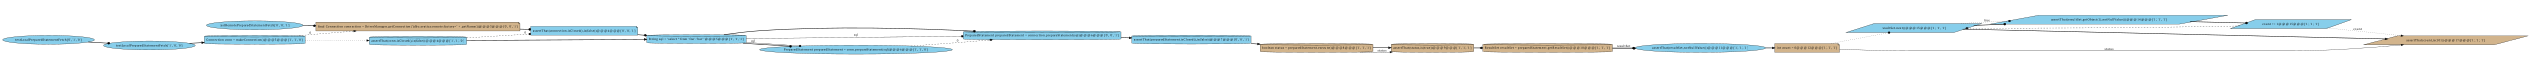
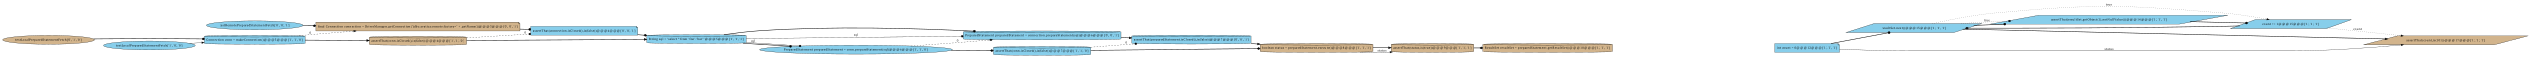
  digraph {
    fontname="PT Serif"
    rankdir=LR
    node [fillcolor=skyblue fontname="PT Serif" shape=cylinder style=filled]
    edge [arrowhead=normal fontname="PT Serif" style=bold]
-   n1 [label="assertThat(conn.isClosed(),is(false))@@@4@@@['1', '1', '0']"]
+   n1 [fillcolor=tan label="assertThat(conn.isClosed(),is(false))@@@4@@@['1', '1', '0']"]
    n2 [label="String sql = \"select * from \"foo\".\"bar\"\"@@@5@@@['1', '1', '1']"]
    n3 [label="assertThat(connection.isClosed(),is(false))@@@4@@@['0', '0', '1']" shape=note]
    n4 [label="PreparedStatement preparedStatement = connection.prepareStatement(sql)@@@6@@@['0', '0', '1']"]
    n5 [label="PreparedStatement preparedStatement = conn.prepareStatement(sql)@@@6@@@['1', '1', '0']" shape=ellipse]
    n6 [label="count += 1@@@15@@@['1', '1', '1']" shape=parallelogram]
    n7 [label="resultSet.next()@@@13@@@['1', '1', '1']" shape=parallelogram]
    n8 [fillcolor=tan label="assertThat(count,is(101))@@@17@@@['1', '1', '1']" shape=parallelogram]
    n9 [label="assertThat(resultSet.getObject(1),notNullValue())@@@14@@@['1', '1', '1']" shape=parallelogram]
    n10 [label="testRemotePreparedStatementFetch['0', '0', '1']" shape=ellipse]
    n11 [fillcolor=tan label="final Connection connection = DriverManager.getConnection(\"jdbc:avatica:remote:factory=\" + .getName())@@@3@@@['0', '0', '1']" shape=note]
    n12 [label="Connection conn = makeConnection()@@@3@@@['1', '1', '0']"]
-   n13 [label="assertThat(resultSet,notNullValue())@@@11@@@['1', '1', '1']" shape=ellipse]
-   n14 [fillcolor=tan label="int count = 0@@@12@@@['1', '1', '1']" shape=note]
+   n14 [label="int count = 0@@@12@@@['1', '1', '1']" shape=note]
    n15 [label="assertThat(preparedStatement.isClosed(),is(false))@@@7@@@['0', '0', '1']"]
+   n16 [label="assertThat(conn.isClosed(),is(false))@@@7@@@['1', '1', '0']"]
    n17 [label="testLocalPreparedStatementFetch['1', '0', '0']" shape=ellipse]
-   n18 [label="testLocalPreparedStatementFetch['0', '1', '0']" shape=ellipse]
+   n18 [fillcolor=tan label="testLocalPreparedStatementFetch['0', '1', '0']" shape=ellipse]
    n19 [fillcolor=tan label="boolean status = preparedStatement.execute()@@@8@@@['1', '1', '1']"]
    n20 [fillcolor=tan label="assertThat(status,is(true))@@@9@@@['1', '1', '1']"]
    n21 [fillcolor=tan label="ResultSet resultSet = preparedStatement.getResultSet()@@@10@@@['1', '1', '1']"]
    n1 -> n2
    n1 -> n3 [arrowhead=dot label=0 style=dashed]
    n2 -> n4 [arrowhead=dot]
    n2 -> n4 [arrowhead=dot label=sql style=solid]
    n2 -> n5 [arrowhead=dot label=sql style=solid]
    n2 -> n5 [arrowhead=dot]
    n3 -> n2 [arrowhead=diamond]
    n4 -> n15
    n5 -> n4 [arrowhead=diamond label=0 style=dashed]
-   n6 -> n7 [arrowhead=diamond style=dashed]
+   n5 -> n16 [arrowhead=diamond]
+   n6 -> n7 [arrowhead=diamond]
    n6 -> n8 [label=count style=dotted]
+   n7 -> n6 [label=true style=dotted]
    n7 -> n8
    n7 -> n9 [arrowhead=dot]
    n7 -> n9 [arrowhead=diamond label=true style=dotted]
    n9 -> n6 [arrowhead=dot]
    n10 -> n11 [arrowhead=diamond]
    n11 -> n3 [arrowhead=dot]
-   n12 -> n1 [style=dotted]
+   n12 -> n1
    n12 -> n11 [label=0 style=dashed]
-   n13 -> n14
-   n14 -> n7 [arrowhead=dot style=dotted]
+   n14 -> n7 [arrowhead=dot]
    n14 -> n8 [label=status style=solid]
    n15 -> n19
-   n17 -> n12
-   n18 -> n17 [arrowhead=dot]
+   n16 -> n15 [arrowhead=dot label=0 style=dashed]
+   n16 -> n19 [arrowhead=diamond]
+   n17 -> n12 [style=solid]
+   n18 -> n12 [arrowhead=dot]
    n19 -> n20
    n19 -> n20 [label=status style=solid]
    n20 -> n21 [arrowhead=diamond]
-   n21 -> n13 [arrowhead=diamond label=resultSet style=solid]
-   n21 -> n13 [arrowhead=diamond]
  }
